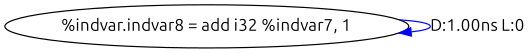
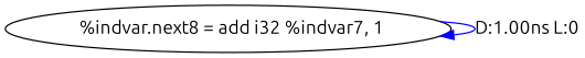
  digraph {
    fontname=Ubuntu
-   n1 [label="%indvar.indvar8 = add i32 %indvar7, 1" fontname=Ubuntu]
+   n1 [label="  %indvar.next8 = add i32 %indvar7, 1" fontname=Ubuntu]
    n1 -> n1 [color=blue label="D:1.00ns L:0" fontname=Ubuntu]
  }
